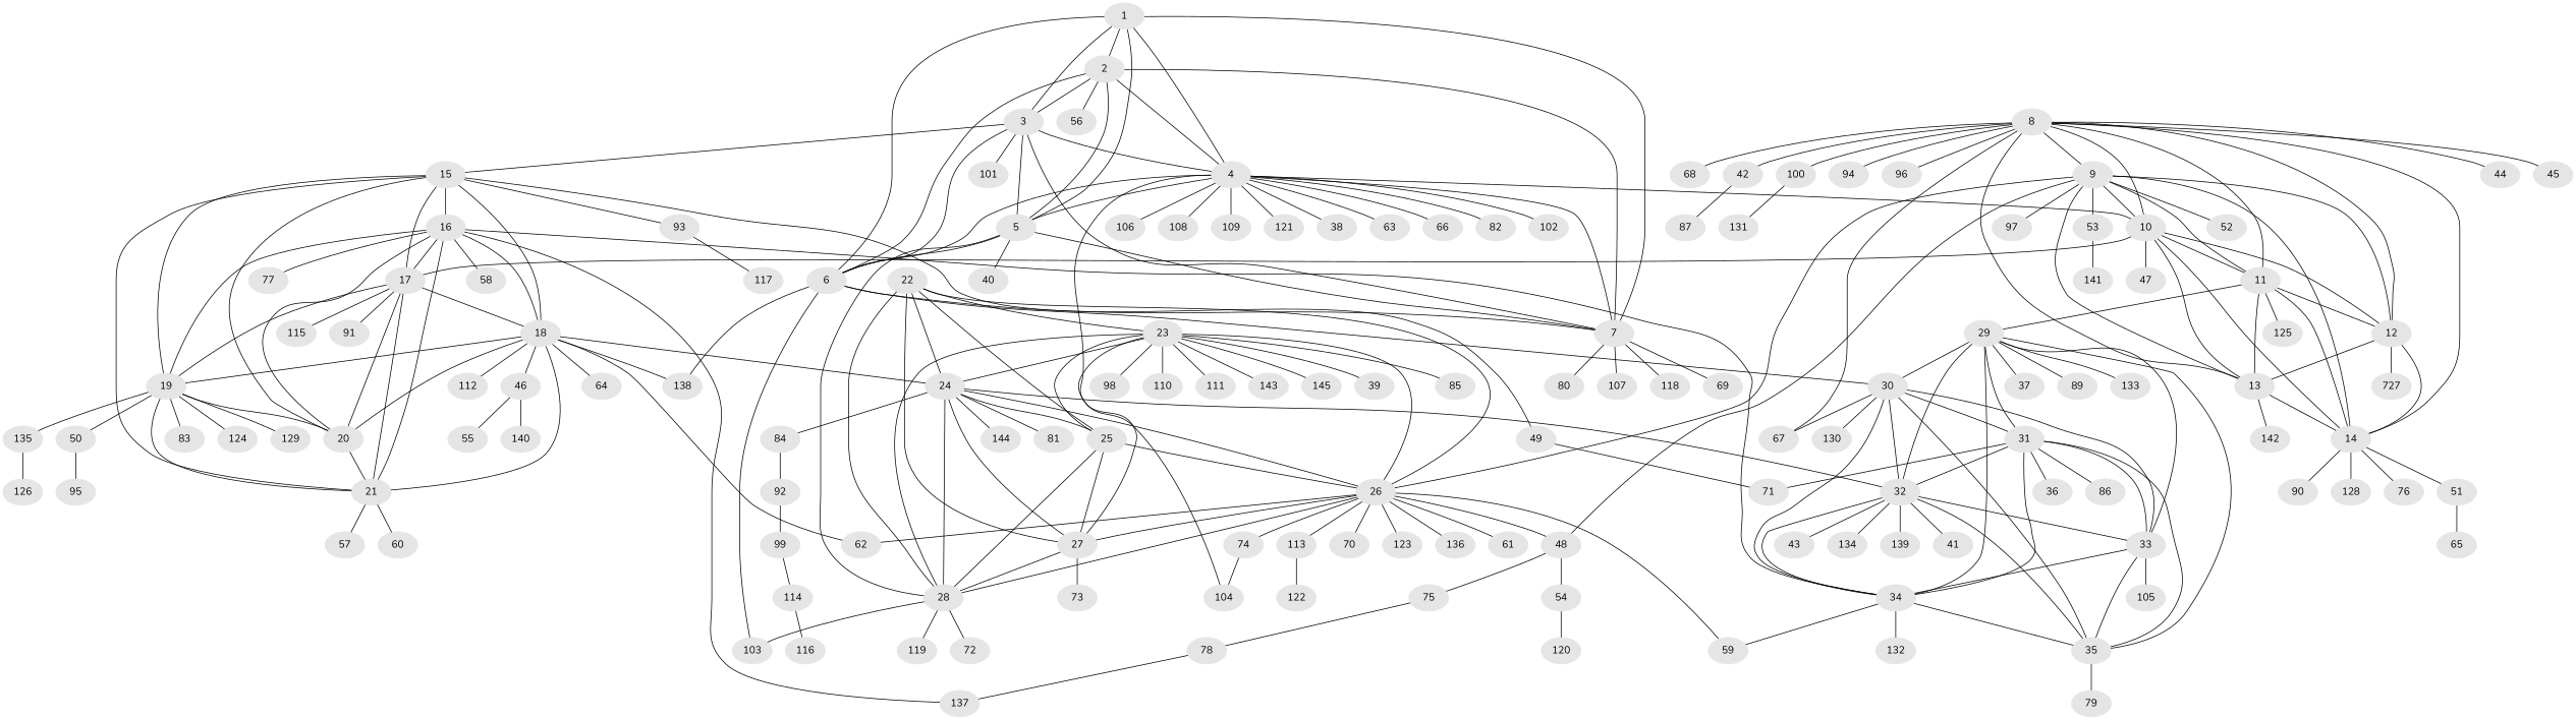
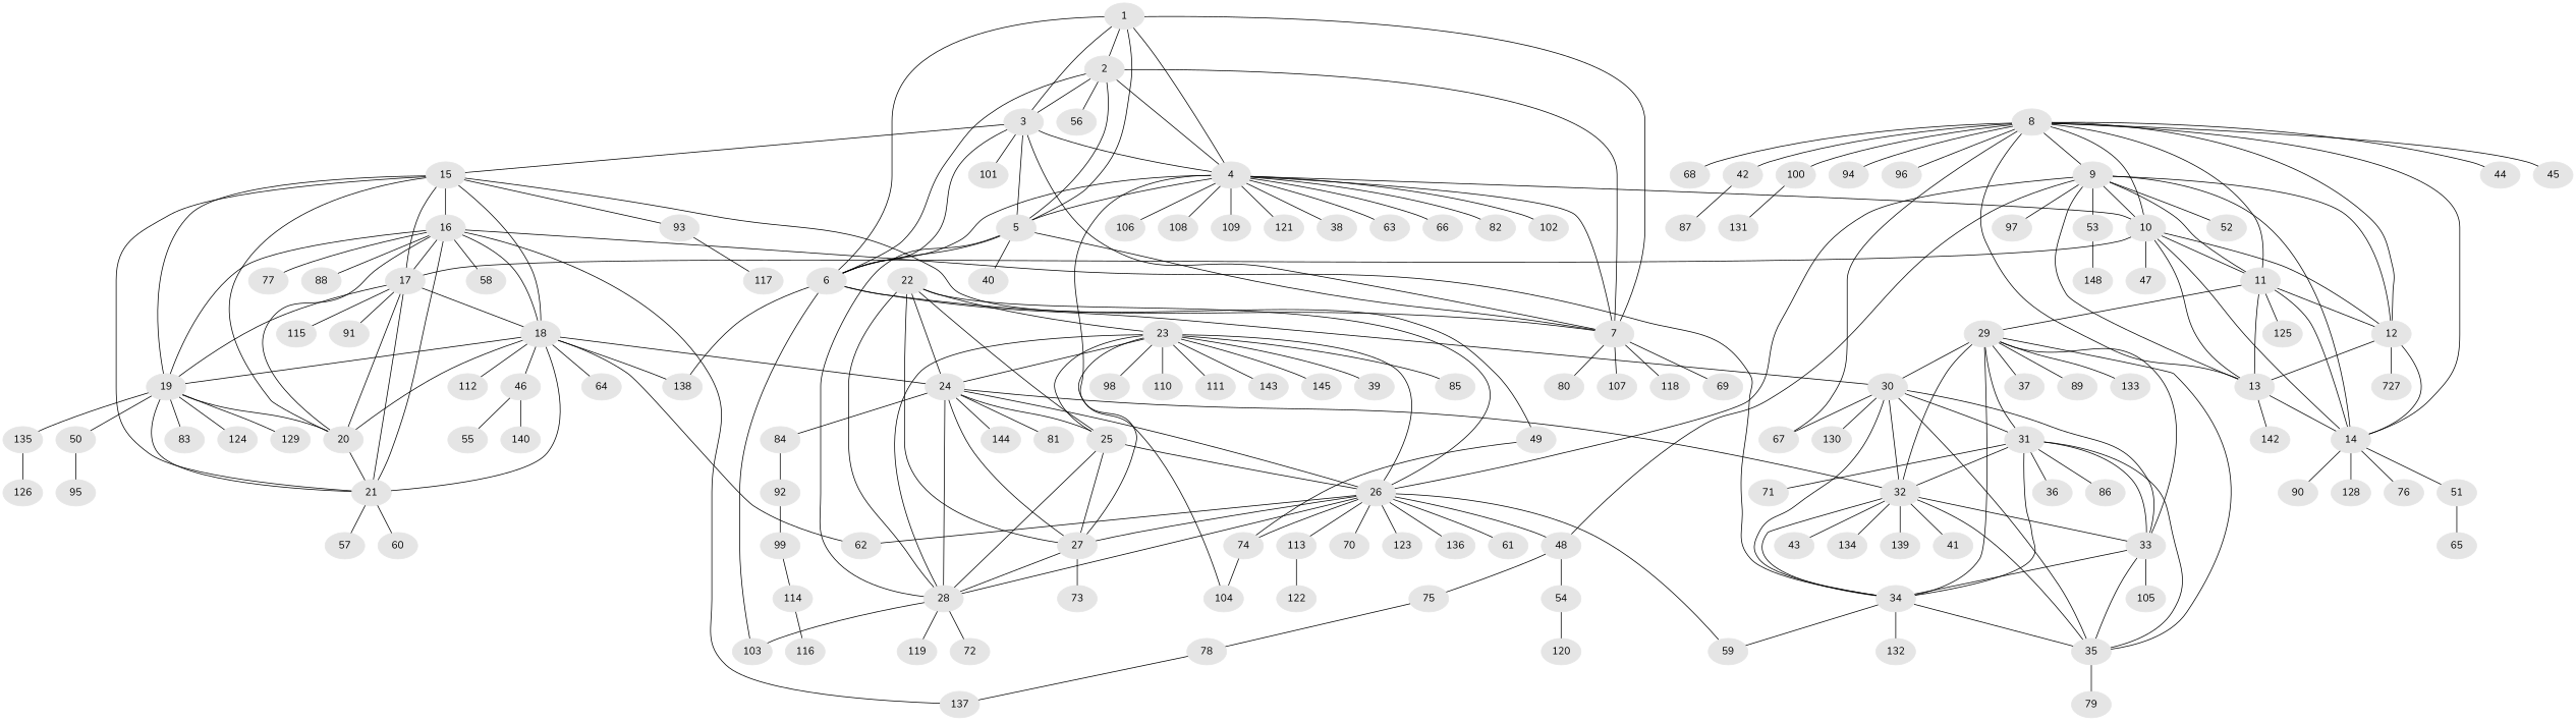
  graph {
    fontname=Nunito
    node [color=gray90 fontname=Nunito style=filled]
    edge [fontname=Nunito]
    1
    2
    3
    4
    5
    6
    7
    56
    15
    101
    10
    38
    63
    66
    82
    102
    104
    106
    108
    109
    121
    28
    40
    30
    103
    138
    69
    80
    107
    118
    17
    16
    18
    19
    20
    21
    49
    93
    11
    12
    13
    14
    47
    72
    119
    67
    34
    32
    31
    33
    35
    130
    8
    9
    42
    44
    45
    68
    94
    96
    100
    26
    48
    52
    53
    97
    29
    125
    n69 [label=727]
    142
    51
    76
    90
    128
    87
    131
    62
    27
    59
    61
    70
    74
    113
    123
    136
    54
    75
-   141
+   141 [label=148]
    91
    115
    37
    89
    133
    65
    58
    77
+   88
    137
    24
    46
    64
    112
    50
    83
    124
    129
    135
    57
    60
    117
    132
    25
    81
    84
    144
    55
    140
    95
    126
    22
    23
    39
    85
    98
    110
    111
    143
    145
    73
    41
    43
    134
    139
    92
    122
    36
    71
    86
    105
    79
    120
    78
    99
    114
    116
    1 -- 2
    1 -- 3
    1 -- 4
    1 -- 5
    1 -- 6
    1 -- 7
    2 -- 3
    2 -- 4
    2 -- 5
    2 -- 6
    2 -- 7
    2 -- 56
    3 -- 4
    3 -- 5
    3 -- 6
    3 -- 7
    3 -- 15
    3 -- 101
    4 -- 5
    4 -- 6
    4 -- 7
    4 -- 10
    4 -- 38
    4 -- 63
    4 -- 66
    4 -- 82
    4 -- 102
    4 -- 104
    4 -- 106
    4 -- 108
    4 -- 109
    4 -- 121
    5 -- 6
    5 -- 7
    5 -- 28
    5 -- 40
    6 -- 7
    6 -- 30
    6 -- 103
    6 -- 138
    7 -- 69
    7 -- 80
    7 -- 107
    7 -- 118
    15 -- 17
    15 -- 16
    15 -- 18
    15 -- 19
    15 -- 20
    15 -- 21
    15 -- 49
    15 -- 93
    10 -- 17
    10 -- 11
    10 -- 12
    10 -- 13
    10 -- 14
    10 -- 47
    28 -- 103
    28 -- 72
    28 -- 119
    30 -- 67
    30 -- 34
    30 -- 32
    30 -- 31
    30 -- 33
    30 -- 35
    30 -- 130
    17 -- 18
    17 -- 19
    17 -- 20
    17 -- 21
    17 -- 91
    17 -- 115
    16 -- 17
    16 -- 18
    16 -- 19
    16 -- 20
    16 -- 21
    16 -- 34
    16 -- 58
    16 -- 77
+   16 -- 88
    16 -- 137
    18 -- 138
    18 -- 19
    18 -- 20
    18 -- 21
    18 -- 62
    18 -- 24
    18 -- 46
    18 -- 64
    18 -- 112
    19 -- 20
    19 -- 21
    19 -- 50
    19 -- 83
    19 -- 124
    19 -- 129
    19 -- 135
    20 -- 21
    21 -- 57
    21 -- 60
-   49 -- 71
+   49 -- 74
    93 -- 117
    11 -- 12
    11 -- 13
    11 -- 14
    11 -- 29
    11 -- 125
    12 -- 13
    12 -- 14
    12 -- n69
    13 -- 14
    13 -- 142
    14 -- 51
    14 -- 76
    14 -- 90
    14 -- 128
    34 -- 35
    34 -- 59
    34 -- 132
    32 -- 34
    32 -- 33
    32 -- 35
    32 -- 41
    32 -- 43
    32 -- 134
    32 -- 139
    31 -- 34
    31 -- 32
    31 -- 33
    31 -- 35
    31 -- 36
    31 -- 71
    31 -- 86
    33 -- 34
    33 -- 35
    33 -- 105
    35 -- 79
    8 -- 10
    8 -- 11
    8 -- 12
    8 -- 13
    8 -- 14
    8 -- 67
    8 -- 9
    8 -- 42
    8 -- 44
    8 -- 45
    8 -- 68
    8 -- 94
    8 -- 96
    8 -- 100
    9 -- 10
    9 -- 11
    9 -- 12
    9 -- 13
    9 -- 14
    9 -- 26
    9 -- 48
    9 -- 52
    9 -- 53
    9 -- 97
    42 -- 87
    100 -- 131
    26 -- 28
    26 -- 48
    26 -- 62
    26 -- 27
    26 -- 59
    26 -- 61
    26 -- 70
    26 -- 74
    26 -- 113
    26 -- 123
    26 -- 136
    48 -- 54
    48 -- 75
    53 -- 141
    29 -- 30
    29 -- 34
    29 -- 32
    29 -- 31
    29 -- 33
    29 -- 35
    29 -- 37
    29 -- 89
    29 -- 133
    51 -- 65
    27 -- 28
    27 -- 73
    74 -- 104
    113 -- 122
    54 -- 120
    75 -- 78
    24 -- 28
    24 -- 32
    24 -- 26
    24 -- 27
    24 -- 25
    24 -- 81
    24 -- 84
    24 -- 144
    46 -- 55
    46 -- 140
    50 -- 95
    135 -- 126
    25 -- 28
    25 -- 26
    25 -- 27
    84 -- 92
    22 -- 28
    22 -- 26
    22 -- 27
    22 -- 24
    22 -- 25
    22 -- 23
    23 -- 28
    23 -- 26
    23 -- 27
    23 -- 24
    23 -- 25
    23 -- 39
    23 -- 85
    23 -- 98
    23 -- 110
    23 -- 111
    23 -- 143
    23 -- 145
    92 -- 99
    78 -- 137
    99 -- 114
    114 -- 116
  }
